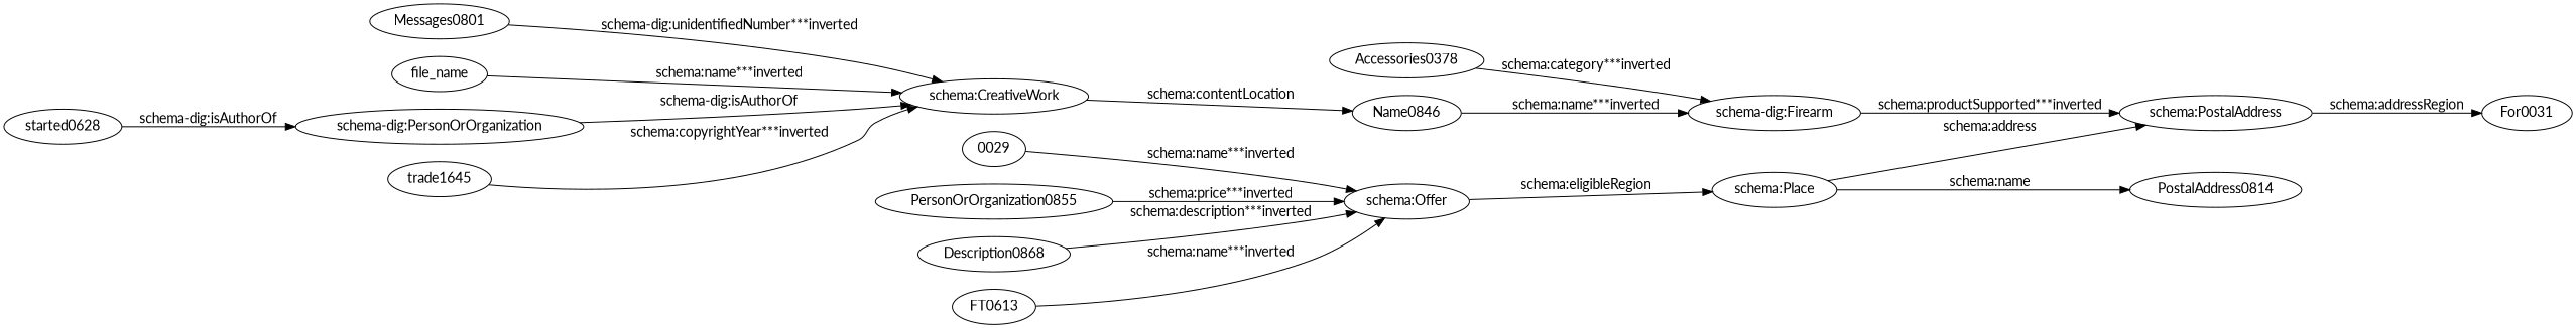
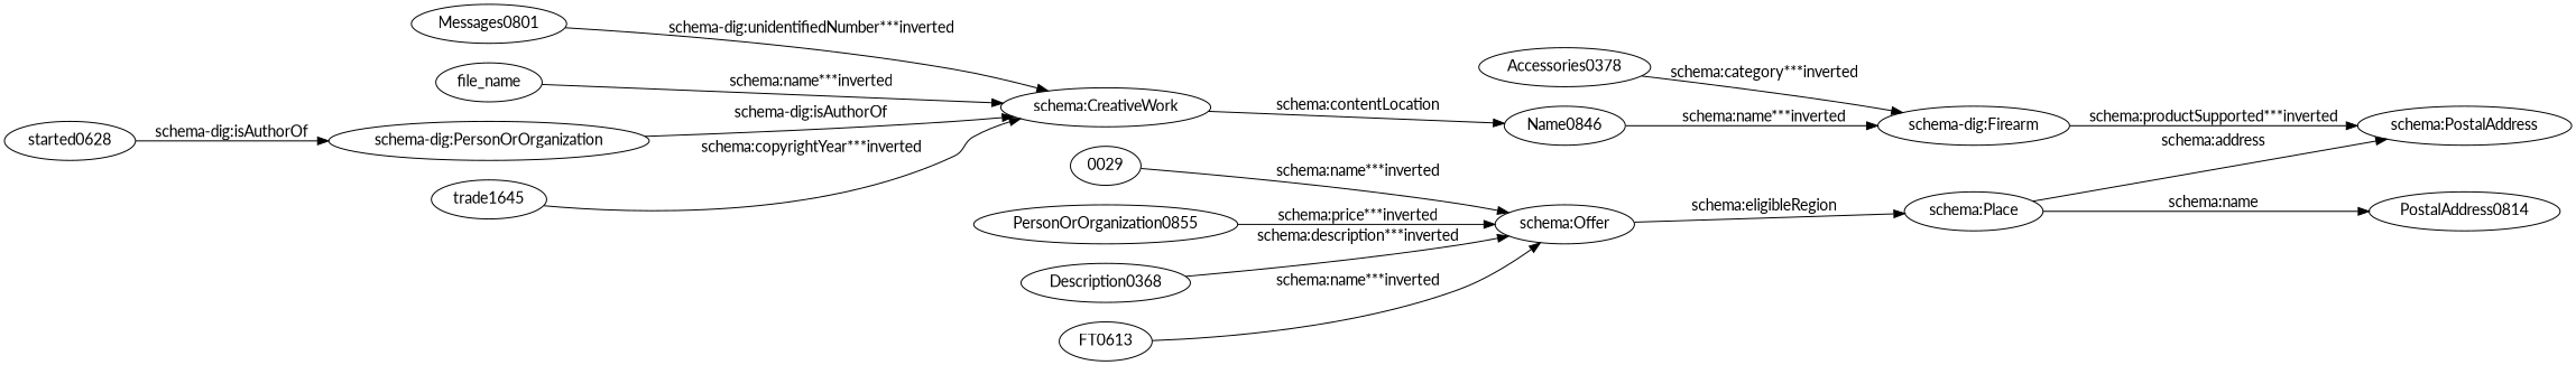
  digraph {
    fontname=Lato
    rankdir=LR
    node [fontname=Lato type=attribute_name]
    edge [fontname=Lato type=st_property_uri weight=1]
    n1 [label=0029]
    n2 [label="schema:Offer" type=class_uri]
    n3 [label="schema:Place" type=class_uri]
    n4 [label="schema:PostalAddress" type=class_uri]
    n5 [label=PostalAddress0814]
    n6 [label=Accessories0378]
    n7 [label="schema-dig:Firearm" type=class_uri]
-   n8 [label=For0031]
-   n9 [label=Description0868]
+   n9 [label=Description0368]
    n10 [label=FT0613]
    n11 [label=Messages0801]
    n12 [label="schema:CreativeWork" type=class_uri]
    n13 [label=Name0846]
    n14 [label=PersonOrOrganization0855]
    n15 [label=file_name]
    n16 [label="schema-dig:PersonOrOrganization" type=class_uri]
    n17 [label=started0628]
    n18 [label=trade1645]
    n1 -> n2 [label="schema:name***inverted"]
    n2 -> n3 [label="schema:eligibleRegion" type=direct_property_uri]
    n3 -> n4 [label="schema:address" type=direct_property_uri]
    n3 -> n5 [label="schema:name" weight=""]
-   n4 -> n8 [label="schema:addressRegion" weight=""]
    n6 -> n7 [label="schema:category***inverted"]
    n7 -> n4 [label="schema:productSupported***inverted" type=inherited weight=4]
    n9 -> n2 [label="schema:description***inverted"]
    n10 -> n2 [label="schema:name***inverted"]
    n11 -> n12 [label="schema-dig:unidentifiedNumber***inverted"]
    n12 -> n13 [label="schema:contentLocation" type=direct_property_uri]
    n13 -> n7 [label="schema:name***inverted"]
    n14 -> n2 [label="schema:price***inverted"]
    n15 -> n12 [label="schema:name***inverted"]
    n16 -> n12 [label="schema-dig:isAuthorOf" type=direct_property_uri]
    n17 -> n16 [label="schema-dig:isAuthorOf"]
    n18 -> n12 [label="schema:copyrightYear***inverted"]
  }
